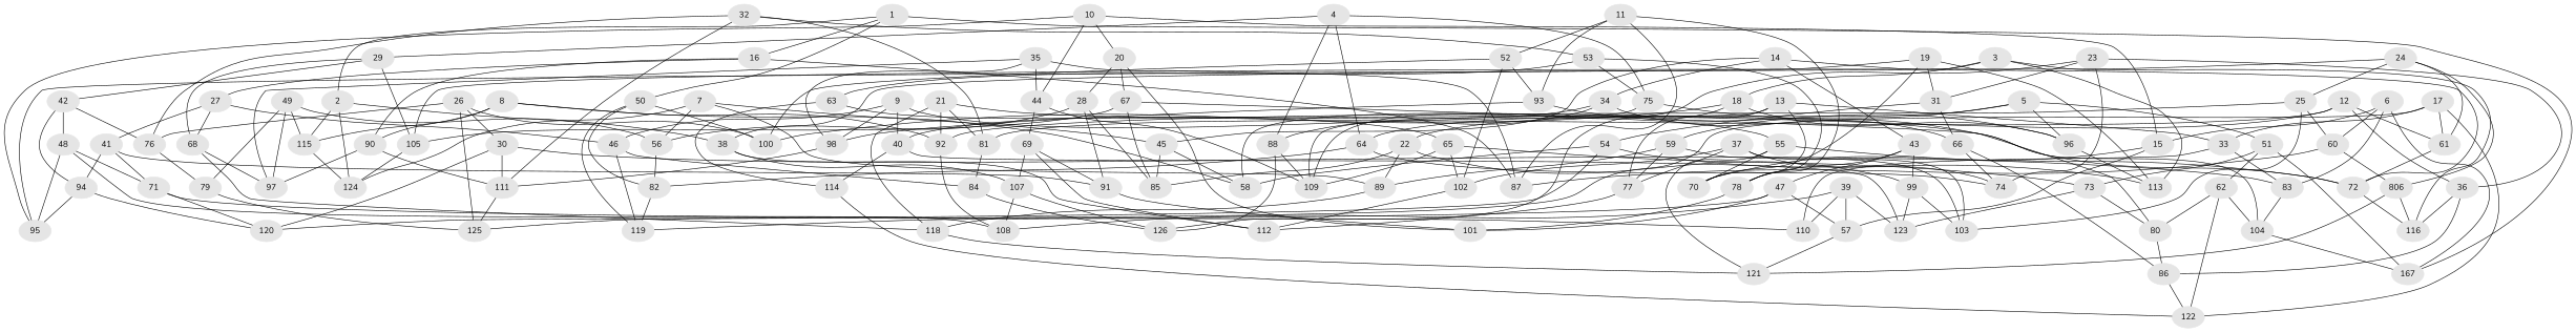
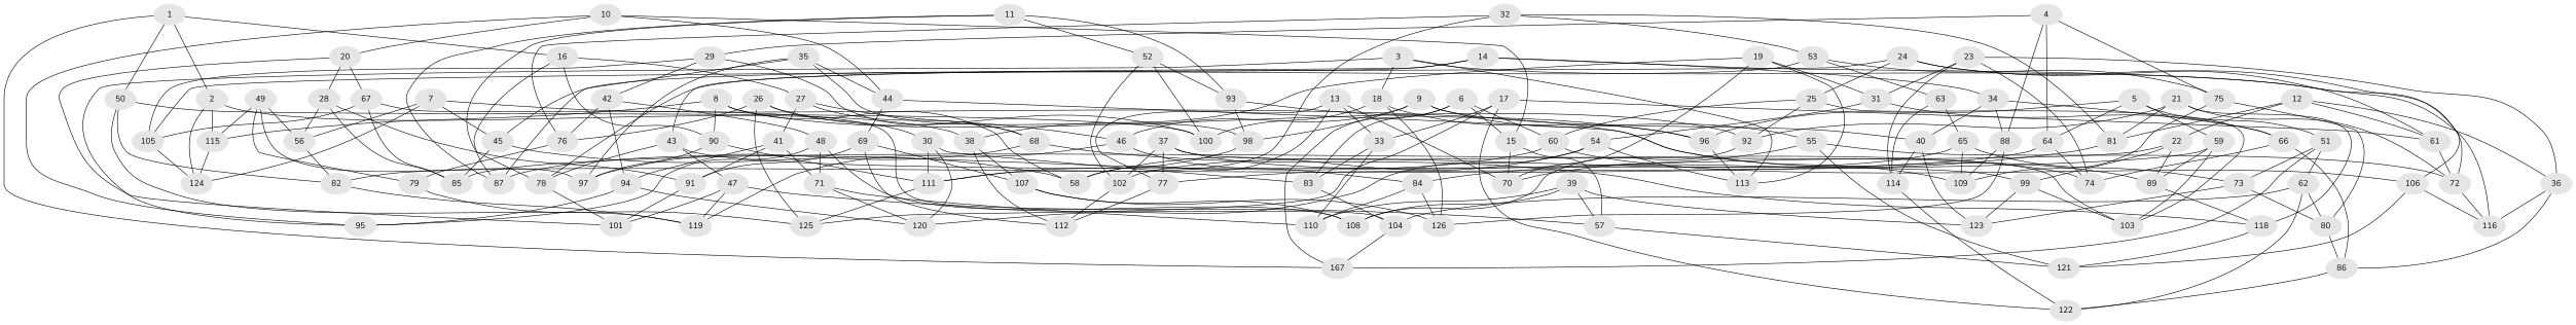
  graph {
    fontname=Nunito
    node [color=gray90 fontname=Nunito style=filled]
    edge [fontname=Nunito]
    1
    2
    16
    50
    n5 [label=167]
    38
    115
    124
    90
    87
    27
    100
    119
    82
    107
    112
    3
    18
    95
    113
    116
    96
    126
    4
    29
    64
    75
    88
    105
    68
    42
    74
    109
    80
    5
    51
    59
    62
    73
    89
    77
    103
    6
    15
    60
    83
    70
    57
-   106 [label=806]
+   106
    104
    7
    45
    56
    58
    85
    118
    8
    92
    111
    97
    108
    9
    40
    46
    55
    98
    114
    123
    84
    72
    121
    10
    20
    44
    28
    67
    101
    69
    11
    52
    78
    93
    102
    12
    22
    36
    61
    81
    99
    86
    13
    33
    110
    14
    34
    43
    66
    47
    41
    17
    122
    125
    19
    31
    54
    91
    21
    79
    23
    24
    25
    26
    30
    76
    120
    71
    94
    48
    63
    65
    32
    53
    35
    37
    39
    49
    1 -- 2
    1 -- 16
    1 -- 50
    1 -- n5
    2 -- 38
    2 -- 115
    2 -- 124
    16 -- 90
    16 -- 87
    16 -- 27
    50 -- 100
    50 -- 119
    50 -- 82
    38 -- 107
    38 -- 112
    115 -- 124
    90 -- 111
    90 -- 97
    27 -- 68
    27 -- 46
    27 -- 41
    82 -- 119
    107 -- 126
    107 -- 108
    3 -- 18
    3 -- 95
    3 -- 113
    3 -- 116
    18 -- 100
    18 -- 96
    18 -- 126
    96 -- 113
    4 -- 29
    4 -- 64
    4 -- 75
    4 -- 88
    29 -- 105
    29 -- 68
    29 -- 42
    64 -- 82
    64 -- 74
    75 -- 109
    75 -- 80
    88 -- 126
    88 -- 109
    105 -- 124
    68 -- 118
    68 -- 97
    42 -- 76
    42 -- 94
    42 -- 48
    80 -- 86
    5 -- 96
    5 -- 64
    5 -- 51
    5 -- 59
    51 -- n5
    51 -- 62
    51 -- 73
    59 -- 89
    59 -- 77
    59 -- 103
    62 -- 80
    62 -- 104
    62 -- 122
    73 -- 80
    73 -- 123
    89 -- 118
    77 -- 112
    6 -- n5
    6 -- 15
    6 -- 60
    6 -- 83
    15 -- 70
    15 -- 57
    60 -- 87
    60 -- 106
    83 -- 104
    57 -- 121
    106 -- 116
    106 -- 121
    104 -- n5
    7 -- 124
    7 -- 89
    7 -- 45
    7 -- 56
    45 -- 58
    45 -- 85
    56 -- 82
    118 -- 121
    8 -- 115
    8 -- 90
    8 -- 58
    8 -- 92
    92 -- 108
    111 -- 125
    9 -- 40
    9 -- 46
    9 -- 55
    9 -- 98
    40 -- 114
    40 -- 123
    46 -- 119
    46 -- 84
    55 -- 70
    55 -- 72
    55 -- 121
    98 -- 111
    114 -- 122
    84 -- 126
+   84 -- 110
    72 -- 116
    10 -- 95
    10 -- 15
    10 -- 20
    10 -- 44
    20 -- 28
    20 -- 67
    20 -- 101
    44 -- 109
    44 -- 69
    28 -- 56
    28 -- 85
    28 -- 91
    67 -- 105
    67 -- 104
    67 -- 85
    69 -- 107
    69 -- 112
    69 -- 91
    11 -- 87
    11 -- 52
    11 -- 78
    11 -- 93
    52 -- 100
    52 -- 93
    52 -- 102
    78 -- 101
    93 -- 96
    93 -- 98
    102 -- 112
    12 -- 22
    12 -- 36
    12 -- 61
    12 -- 81
    22 -- 89
    22 -- 85
    22 -- 99
    36 -- 116
    36 -- 86
    61 -- 72
    81 -- 84
    99 -- 103
    99 -- 123
    86 -- 122
    13 -- 77
    13 -- 70
    13 -- 58
    13 -- 33
    33 -- 83
    33 -- 110
    14 -- 45
    14 -- 72
    14 -- 34
    14 -- 43
    34 -- 88
    34 -- 40
    34 -- 66
    43 -- 78
    43 -- 99
    43 -- 47
    66 -- 74
    66 -- 86
    47 -- 119
    47 -- 57
    47 -- 101
    41 -- 91
    41 -- 71
    41 -- 94
    17 -- 61
    17 -- 33
    17 -- 122
    17 -- 125
    19 -- 38
    19 -- 113
    19 -- 70
    19 -- 31
    31 -- 66
    31 -- 54
    54 -- 113
    54 -- 58
    54 -- 120
    91 -- 101
    21 -- 118
    21 -- 92
    21 -- 72
    21 -- 81
    79 -- 125
    23 -- 74
-   23 -- 109
+   23 -- 114
    23 -- 36
    23 -- 31
    24 -- 105
    24 -- 106
    24 -- 61
    24 -- 25
    25 -- 103
    25 -- 60
    25 -- 92
    26 -- 100
    26 -- 125
    26 -- 30
    26 -- 76
    30 -- 83
    30 -- 111
    30 -- 120
    76 -- 79
    71 -- 110
    71 -- 120
    94 -- 95
    94 -- 120
    48 -- 95
    48 -- 108
    48 -- 71
    63 -- 114
    63 -- 65
    65 -- 109
    65 -- 73
    65 -- 102
    32 -- 111
    32 -- 81
    32 -- 76
    32 -- 53
    53 -- 75
    53 -- 78
    53 -- 63
    35 -- 87
    35 -- 97
    35 -- 98
    35 -- 44
    37 -- 74
    37 -- 77
    37 -- 103
    37 -- 102
    39 -- 57
    39 -- 108
    39 -- 123
    39 -- 110
    49 -- 115
    49 -- 56
    49 -- 97
    49 -- 79
  }
